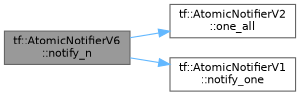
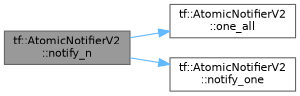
  digraph {
    rankdir=LR
    node [color=grey40 fillcolor=white fontname=Helvetica fontsize=10 shape=box style=filled]
    edge [color=steelblue1 fontname=Helvetica fontsize=10 labelfontname=Helvetica labelfontsize=10 style=solid]
-   n1 [color=gray40 fillcolor=grey60 fontcolor=black height=0.2 label="tf::AtomicNotifierV6\l::notify_n" width=0.4]
+   n1 [color=gray40 fillcolor=grey60 fontcolor=black height=0.2 label="tf::AtomicNotifierV2\l::notify_n" width=0.4]
    n2 [height=0.2 label="tf::AtomicNotifierV2\l::one_all" width=0.4]
-   n3 [height=0.2 label="tf::AtomicNotifierV1\l::notify_one" width=0.4]
+   n3 [height=0.2 label="tf::AtomicNotifierV2\l::notify_one" width=0.4]
    n1 -> n2
    n1 -> n3
  }
